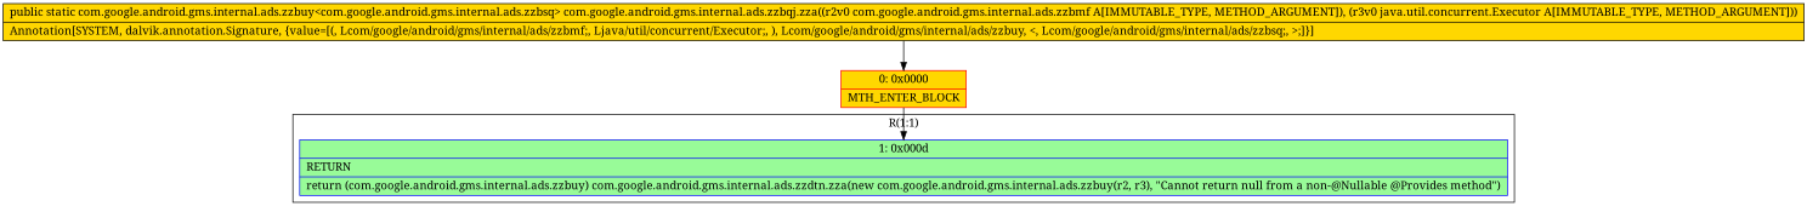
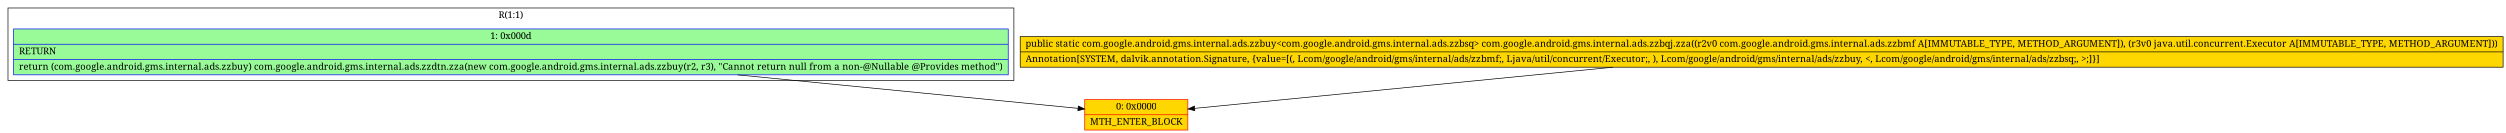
  digraph {
    fontname="Noto Serif"
    node [shape=record style=filled fillcolor=gold fontname="Noto Serif"]
    edge [style=solid fontname="Noto Serif"]
    n1 [color=blue label="{1\:\ 0x000d|RETURN\l|return (com.google.android.gms.internal.ads.zzbuy) com.google.android.gms.internal.ads.zzdtn.zza(new com.google.android.gms.internal.ads.zzbuy(r2, r3), \"Cannot return null from a non\-@Nullable @Provides method\")\l}" fillcolor=palegreen]
    n2 [color=red label="{0\:\ 0x0000|MTH_ENTER_BLOCK\l}"]
    n3 [label="{public static com.google.android.gms.internal.ads.zzbuy\<com.google.android.gms.internal.ads.zzbsq\> com.google.android.gms.internal.ads.zzbqj.zza((r2v0 com.google.android.gms.internal.ads.zzbmf A[IMMUTABLE_TYPE, METHOD_ARGUMENT]), (r3v0 java.util.concurrent.Executor A[IMMUTABLE_TYPE, METHOD_ARGUMENT]))  | Annotation[SYSTEM, dalvik.annotation.Signature, \{value=[(, Lcom\/google\/android\/gms\/internal\/ads\/zzbmf;, Ljava\/util\/concurrent\/Executor;, ), Lcom\/google\/android\/gms\/internal\/ads\/zzbuy, \<, Lcom\/google\/android\/gms\/internal\/ads\/zzbsq;, \>;]\}]\l}"]
    subgraph cluster_1 {
      label="R(1:1)"
      n1
    }
-   n2 -> n1
+   n1 -> n2
    n3 -> n2
  }
